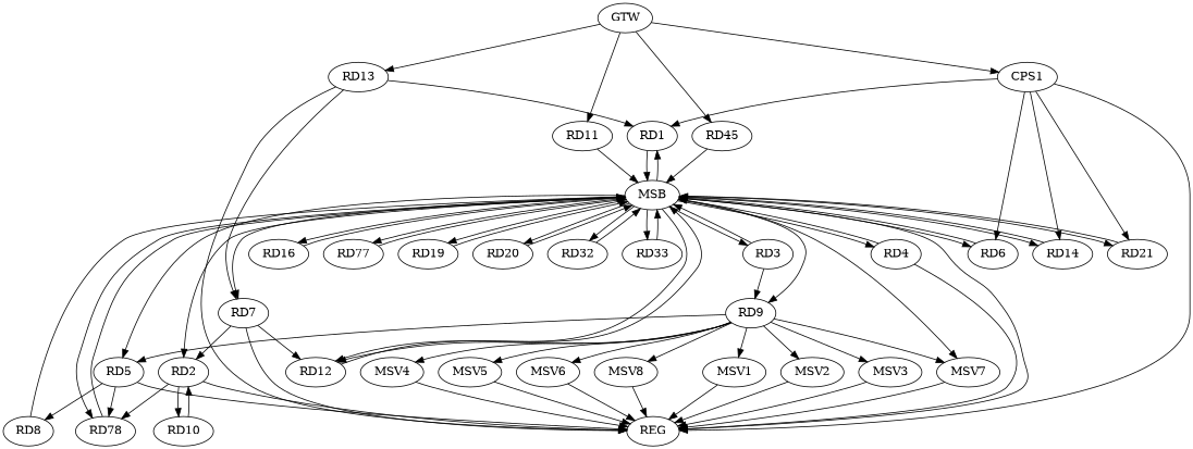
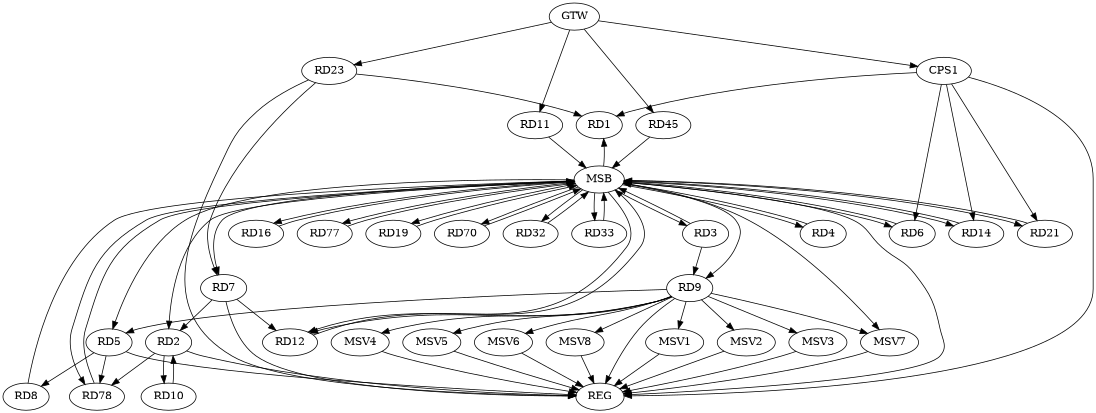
  strict digraph {
    n1 [label=RD1]
    n2 [label=MSB]
    n3 [label=RD2]
    n4 [label=RD78]
    n5 [label=REG]
    n6 [label=RD3]
    n7 [label=RD4]
    n8 [label=RD5]
    n9 [label=RD6]
    n10 [label=RD7]
    n11 [label=RD12]
    n12 [label=RD9]
    n13 [label=MSV7]
    n14 [label=RD14]
    n15 [label=RD16]
    n16 [label=RD77]
    n17 [label=RD19]
-   n18 [label=RD20]
+   n18 [label=RD70]
    n19 [label=RD21]
    n20 [label=RD32]
    n21 [label=RD33]
    n22 [label=RD10]
    n23 [label=RD8]
    n24 [label=MSV1]
    n25 [label=MSV2]
    n26 [label=MSV3]
    n27 [label=MSV4]
    n28 [label=MSV5]
    n29 [label=MSV6]
    n30 [label=MSV8]
    n31 [label=RD11]
-   n32 [label=RD13]
+   n32 [label=RD23]
    n33 [label=RD45]
    n34 [label=CPS1]
    n35 [label=GTW]
-   n1 -> n2
    n2 -> n1
    n2 -> n3
    n2 -> n4
    n2 -> n5
    n2 -> n6
    n2 -> n7
    n2 -> n8
    n2 -> n9
    n2 -> n10
    n2 -> n11
    n2 -> n12
    n2 -> n13
    n2 -> n14
    n2 -> n15
    n2 -> n16
    n2 -> n17
    n2 -> n18
    n2 -> n19
    n2 -> n20
    n2 -> n21
    n3 -> n4
    n3 -> n5
    n3 -> n22
    n4 -> n2
    n6 -> n2
    n6 -> n12
    n7 -> n2
    n8 -> n4
    n8 -> n5
    n8 -> n23
    n9 -> n2
    n10 -> n3
    n10 -> n5
    n10 -> n11
    n11 -> n2
-   n7 -> n5
+   n12 -> n5
    n12 -> n8
    n12 -> n11
    n12 -> n13
    n12 -> n24
    n12 -> n25
    n12 -> n26
    n12 -> n27
    n12 -> n28
    n12 -> n29
    n12 -> n30
    n13 -> n5
    n14 -> n2
    n15 -> n2
    n16 -> n2
    n17 -> n2
    n18 -> n2
    n19 -> n2
    n20 -> n2
    n21 -> n2
    n22 -> n3
    n23 -> n2
    n24 -> n5
    n25 -> n5
    n26 -> n5
    n27 -> n5
    n28 -> n5
    n29 -> n5
    n30 -> n5
    n31 -> n2
    n32 -> n1
    n32 -> n5
    n32 -> n10
    n33 -> n2
    n34 -> n1
    n34 -> n5
    n34 -> n9
    n34 -> n14
    n34 -> n19
    n35 -> n31
    n35 -> n32
    n35 -> n33
    n35 -> n34
  }
